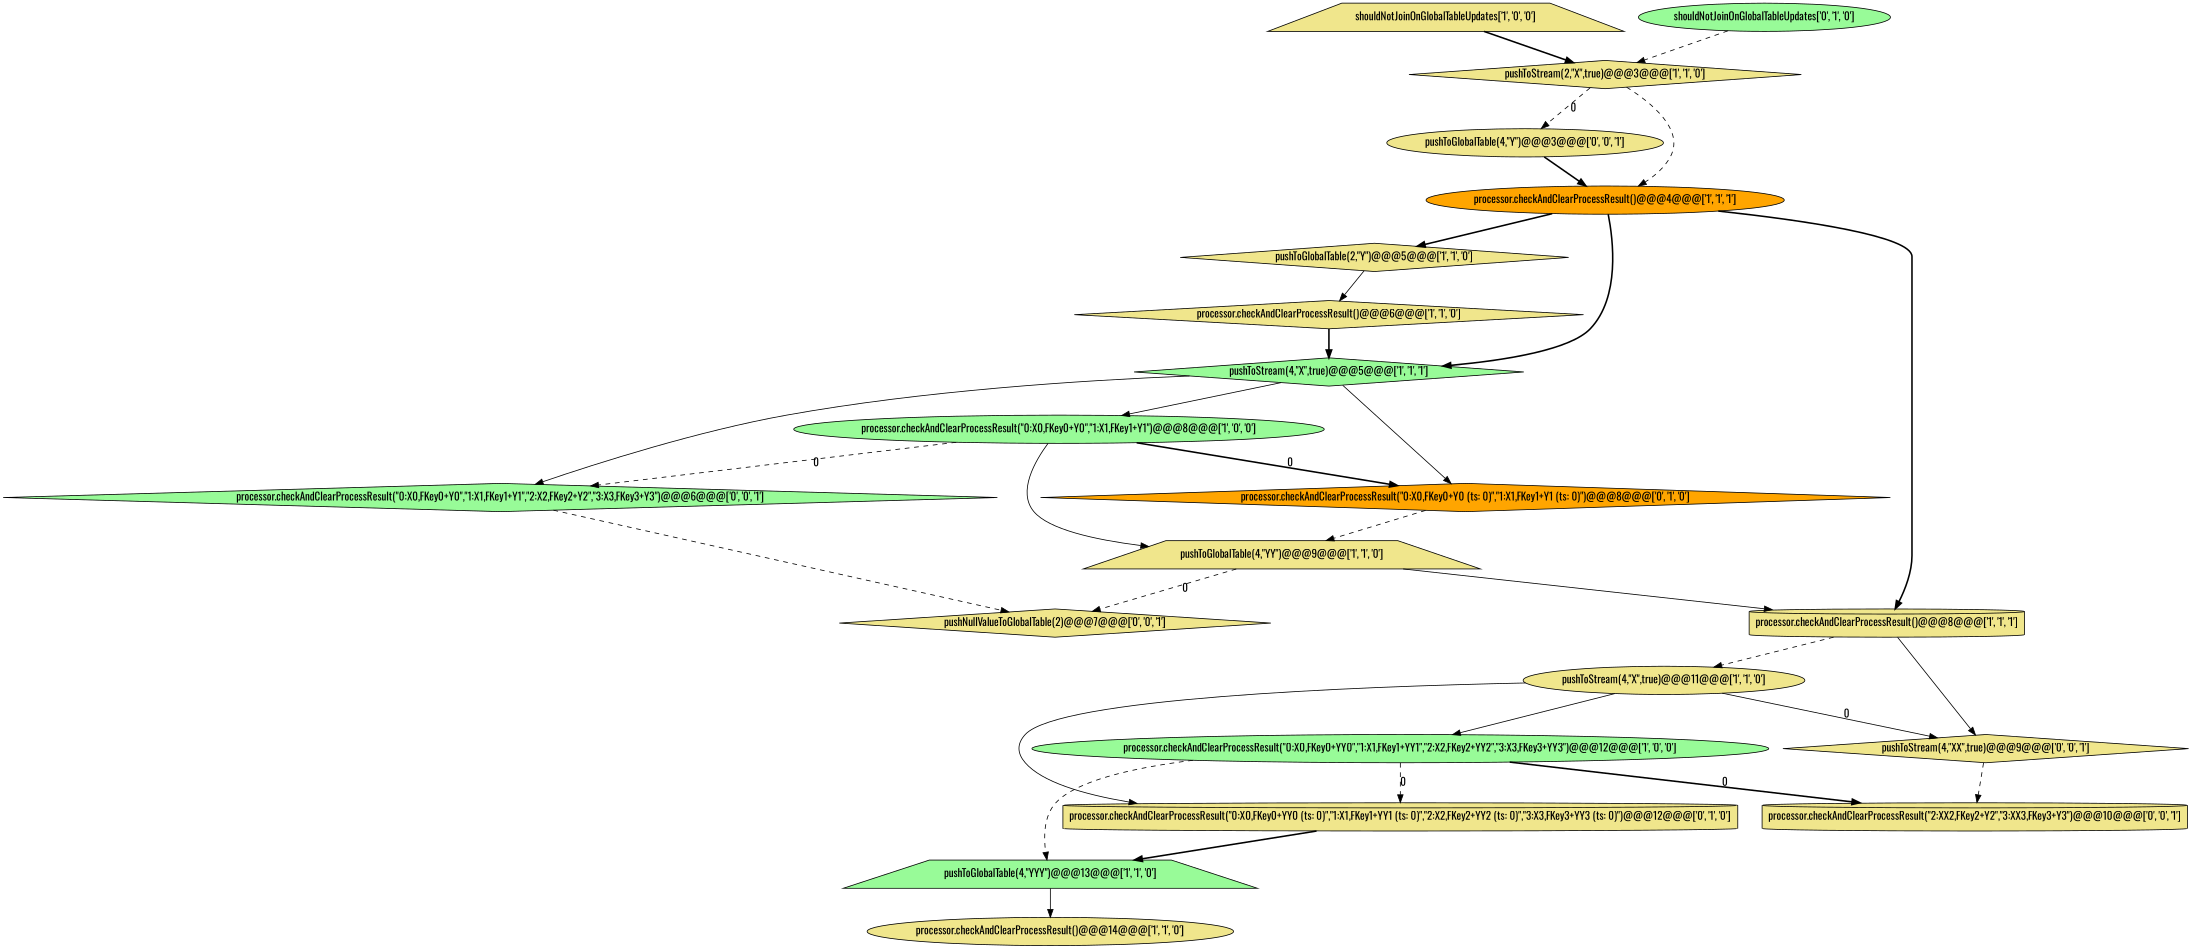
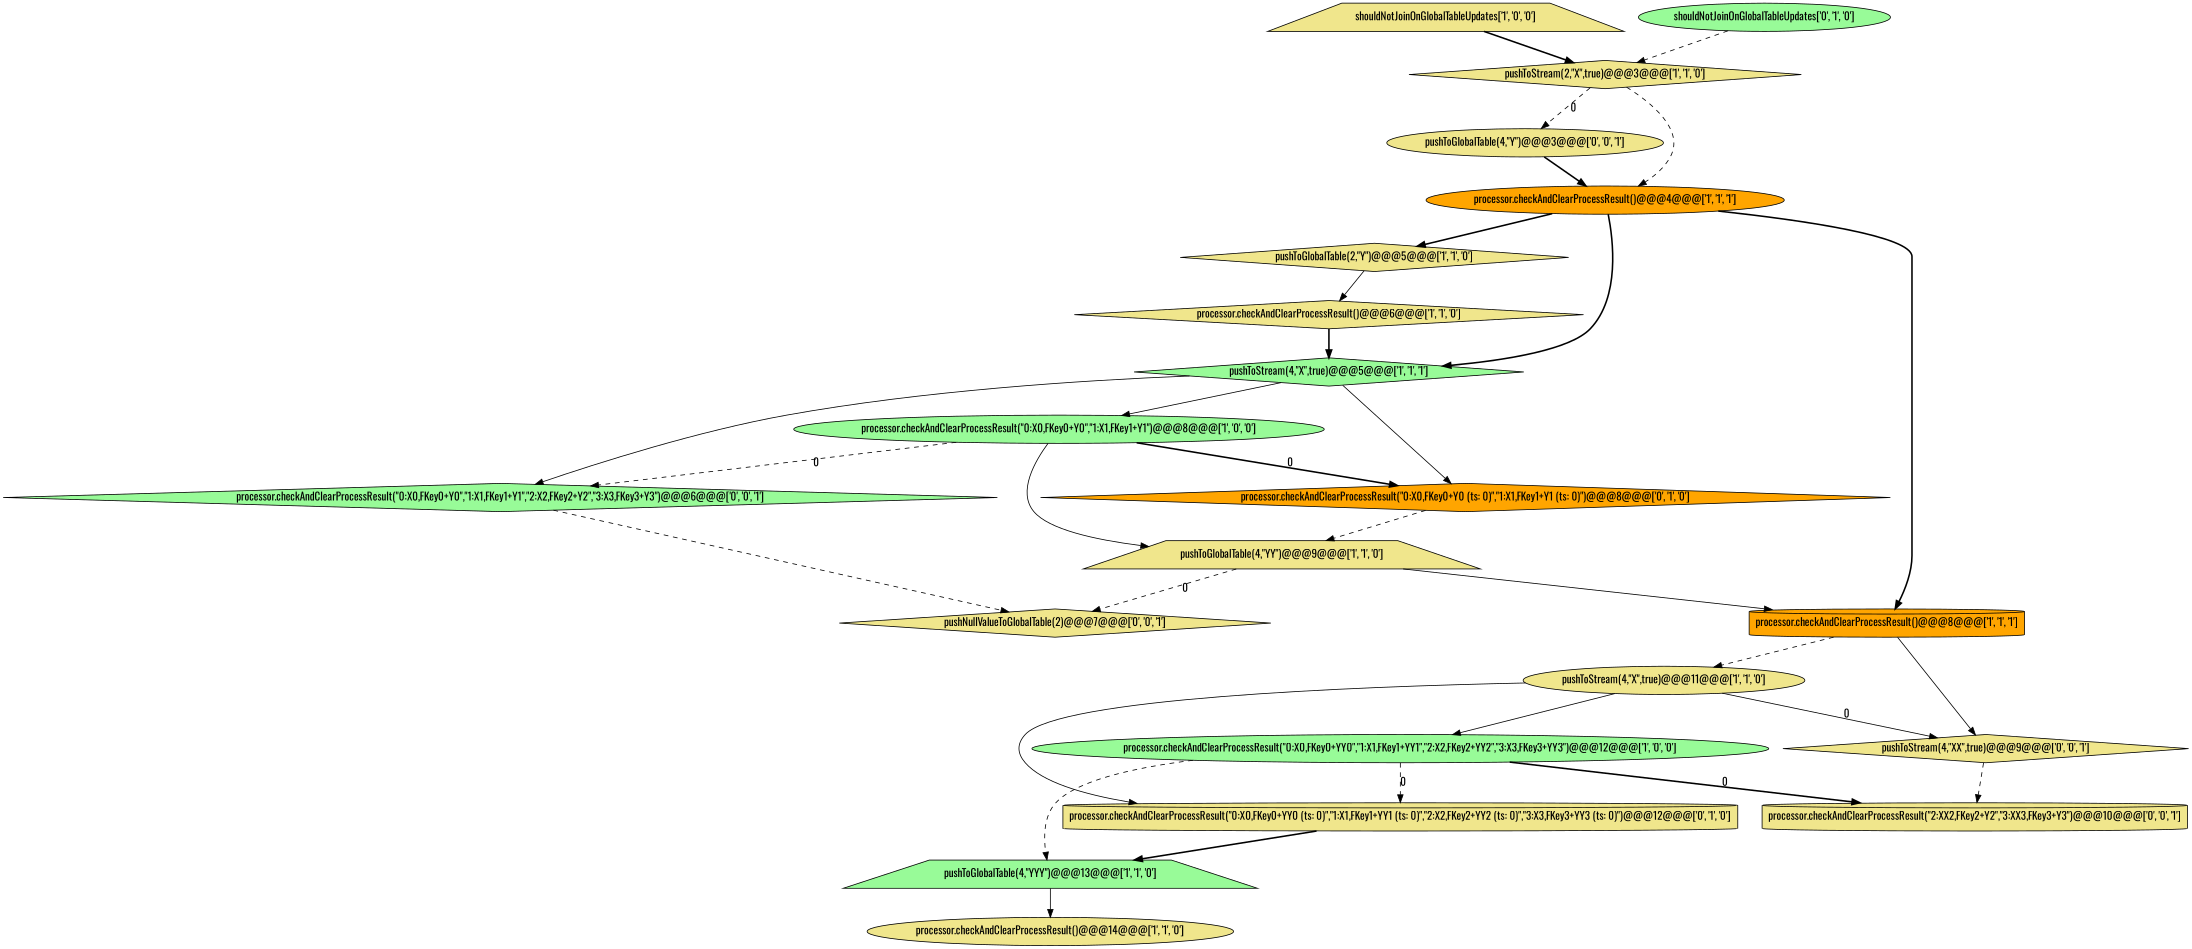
  digraph {
    fontname=Oswald
    node [fillcolor=khaki fontname=Oswald shape=diamond style=filled]
    edge [fontname=Oswald style=solid]
    n1 [label="pushNullValueToGlobalTable(2)@@@7@@@['0', '0', '1']"]
-   n2 [label="processor.checkAndClearProcessResult()@@@8@@@['1', '1', '1']" shape=cylinder]
+   n2 [fillcolor=orange label="processor.checkAndClearProcessResult()@@@8@@@['1', '1', '1']" shape=cylinder]
    n3 [label="pushToStream(4,\"XX\",true)@@@9@@@['0', '0', '1']"]
    n4 [label="pushToStream(4,\"X\",true)@@@11@@@['1', '1', '0']" shape=ellipse]
    n5 [fillcolor=orange label="processor.checkAndClearProcessResult(\"0:X0,FKey0+Y0 (ts: 0)\",\"1:X1,FKey1+Y1 (ts: 0)\")@@@8@@@['0', '1', '0']"]
    n6 [label="pushToGlobalTable(4,\"YY\")@@@9@@@['1', '1', '0']" shape=trapezium]
    n7 [label="pushToGlobalTable(4,\"Y\")@@@3@@@['0', '0', '1']" shape=ellipse]
    n8 [fillcolor=orange label="processor.checkAndClearProcessResult()@@@4@@@['1', '1', '1']" shape=ellipse]
    n9 [fillcolor=palegreen label="pushToStream(4,\"X\",true)@@@5@@@['1', '1', '1']"]
    n10 [label="pushToGlobalTable(2,\"Y\")@@@5@@@['1', '1', '0']"]
    n11 [label="processor.checkAndClearProcessResult(\"2:XX2,FKey2+Y2\",\"3:XX3,FKey3+Y3\")@@@10@@@['0', '0', '1']" shape=cylinder]
    n12 [label="processor.checkAndClearProcessResult()@@@6@@@['1', '1', '0']"]
    n13 [fillcolor=palegreen label="processor.checkAndClearProcessResult(\"0:X0,FKey0+Y0\",\"1:X1,FKey1+Y1\",\"2:X2,FKey2+Y2\",\"3:X3,FKey3+Y3\")@@@6@@@['0', '0', '1']"]
    n14 [fillcolor=palegreen label="processor.checkAndClearProcessResult(\"0:X0,FKey0+Y0\",\"1:X1,FKey1+Y1\")@@@8@@@['1', '0', '0']" shape=ellipse]
    n15 [fillcolor=palegreen label="pushToGlobalTable(4,\"YYY\")@@@13@@@['1', '1', '0']" shape=trapezium]
    n16 [label="processor.checkAndClearProcessResult()@@@14@@@['1', '1', '0']" shape=ellipse]
    n17 [label="processor.checkAndClearProcessResult(\"0:X0,FKey0+YY0 (ts: 0)\",\"1:X1,FKey1+YY1 (ts: 0)\",\"2:X2,FKey2+YY2 (ts: 0)\",\"3:X3,FKey3+YY3 (ts: 0)\")@@@12@@@['0', '1', '0']" shape=cylinder]
    n18 [fillcolor=palegreen label="processor.checkAndClearProcessResult(\"0:X0,FKey0+YY0\",\"1:X1,FKey1+YY1\",\"2:X2,FKey2+YY2\",\"3:X3,FKey3+YY3\")@@@12@@@['1', '0', '0']" shape=ellipse]
    n19 [label="shouldNotJoinOnGlobalTableUpdates['1', '0', '0']" shape=trapezium]
    n20 [label="pushToStream(2,\"X\",true)@@@3@@@['1', '1', '0']"]
    n21 [fillcolor=palegreen label="shouldNotJoinOnGlobalTableUpdates['0', '1', '0']" shape=ellipse]
    n2 -> n3
    n2 -> n4 [style=dashed]
    n3 -> n11 [style=dashed]
    n4 -> n3 [label=0]
    n4 -> n17
    n4 -> n18
    n5 -> n6 [style=dashed]
    n6 -> n1 [label=0 style=dashed]
    n6 -> n2
    n7 -> n8 [style=bold]
    n8 -> n2 [style=bold]
    n8 -> n9 [style=bold]
    n8 -> n10 [style=bold]
    n9 -> n5
    n9 -> n13
    n9 -> n14
    n10 -> n12
    n12 -> n9 [style=bold]
    n13 -> n1 [style=dashed]
    n14 -> n5 [label=0 style=bold]
    n14 -> n6
    n14 -> n13 [label=0 style=dashed]
    n15 -> n16
    n17 -> n15 [style=bold]
    n18 -> n11 [label=0 style=bold]
    n18 -> n15 [style=dashed]
    n18 -> n17 [label=0 style=dashed]
    n19 -> n20 [style=bold]
    n20 -> n7 [label=0 style=dashed]
    n20 -> n8 [style=dashed]
    n21 -> n20 [style=dashed]
  }
